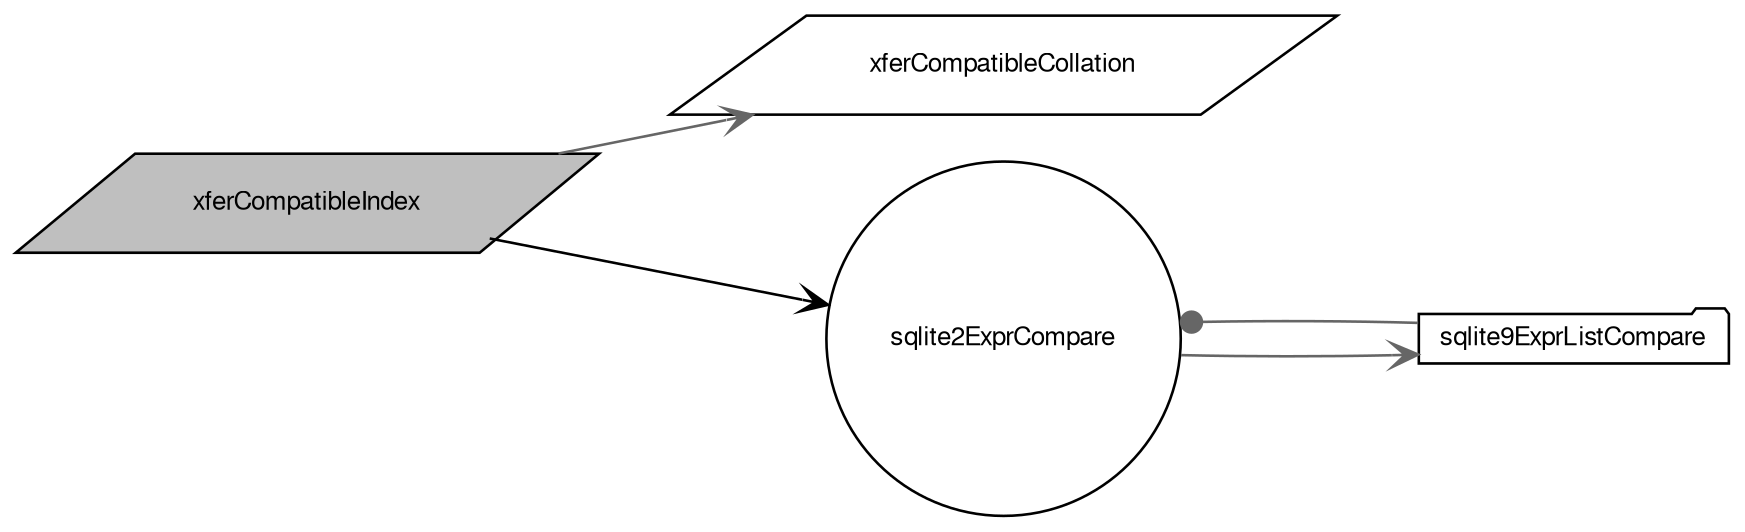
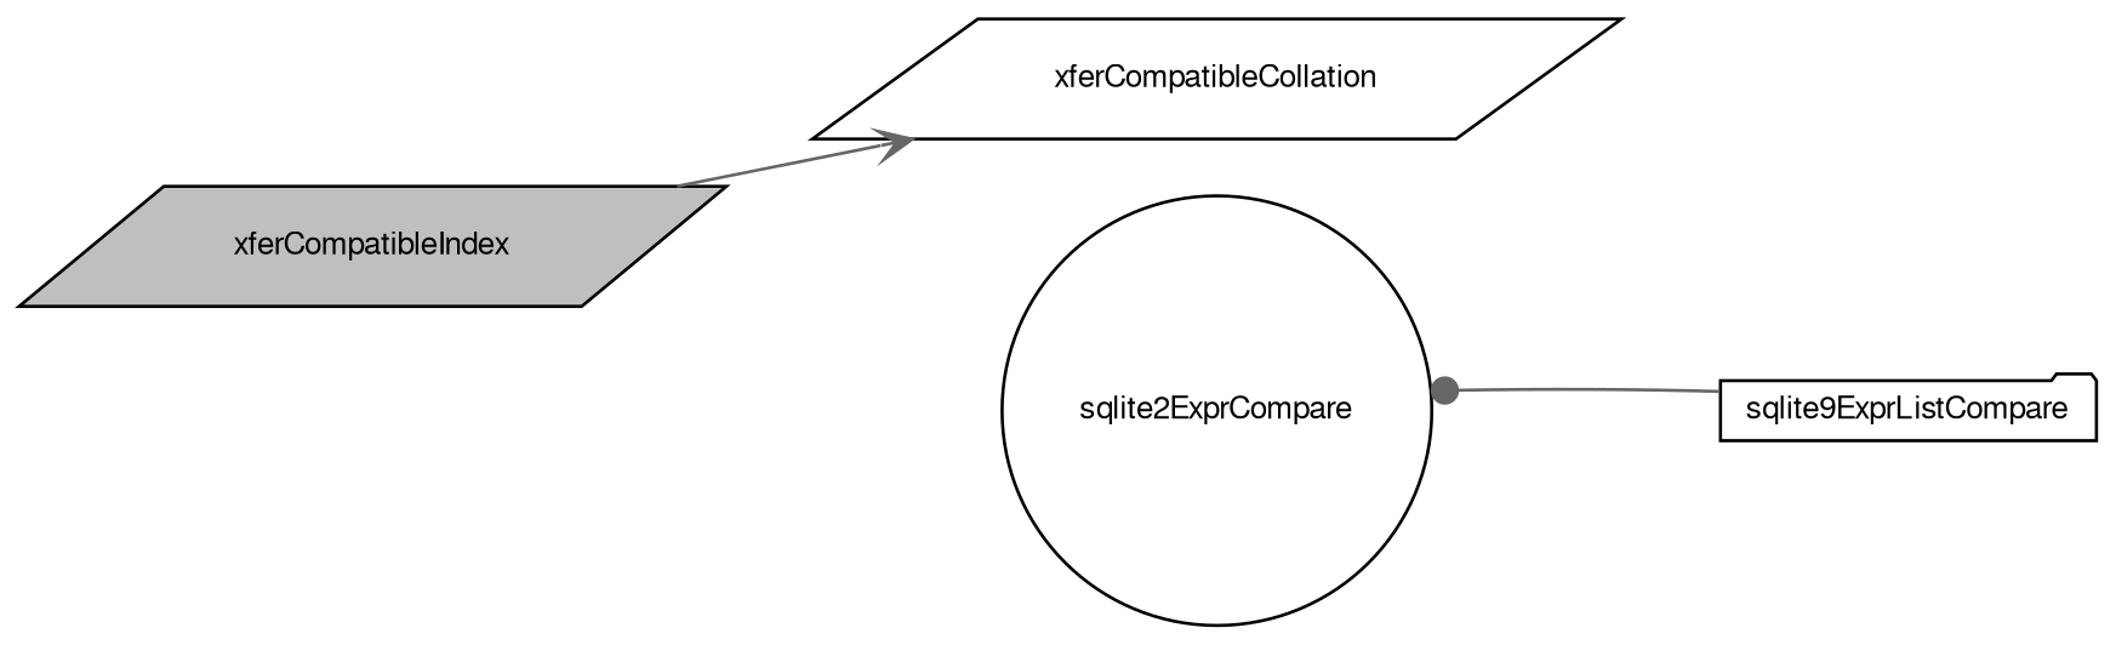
  digraph {
    rankdir=LR
    node [color=black fillcolor=white fontname=FreeSans fontsize=10 shape=parallelogram style=filled]
    edge [arrowhead=vee color=gray40 fontname=FreeSans fontsize=10 labelfontname=FreeSans labelfontsize=10 style=solid]
    n1 [fillcolor=grey75 fontcolor=black height=0.2 label=xferCompatibleIndex width=0.4]
    n2 [height=0.2 label=xferCompatibleCollation width=0.4]
    n3 [height=0.2 label=sqlite2ExprCompare shape=circle width=0.4]
    n4 [height=0.2 label=sqlite9ExprListCompare shape=folder width=0.4]
    n1 -> n2
-   n1 -> n3 [color=black]
-   n3 -> n4
    n4 -> n3 [arrowhead=dot]
  }
